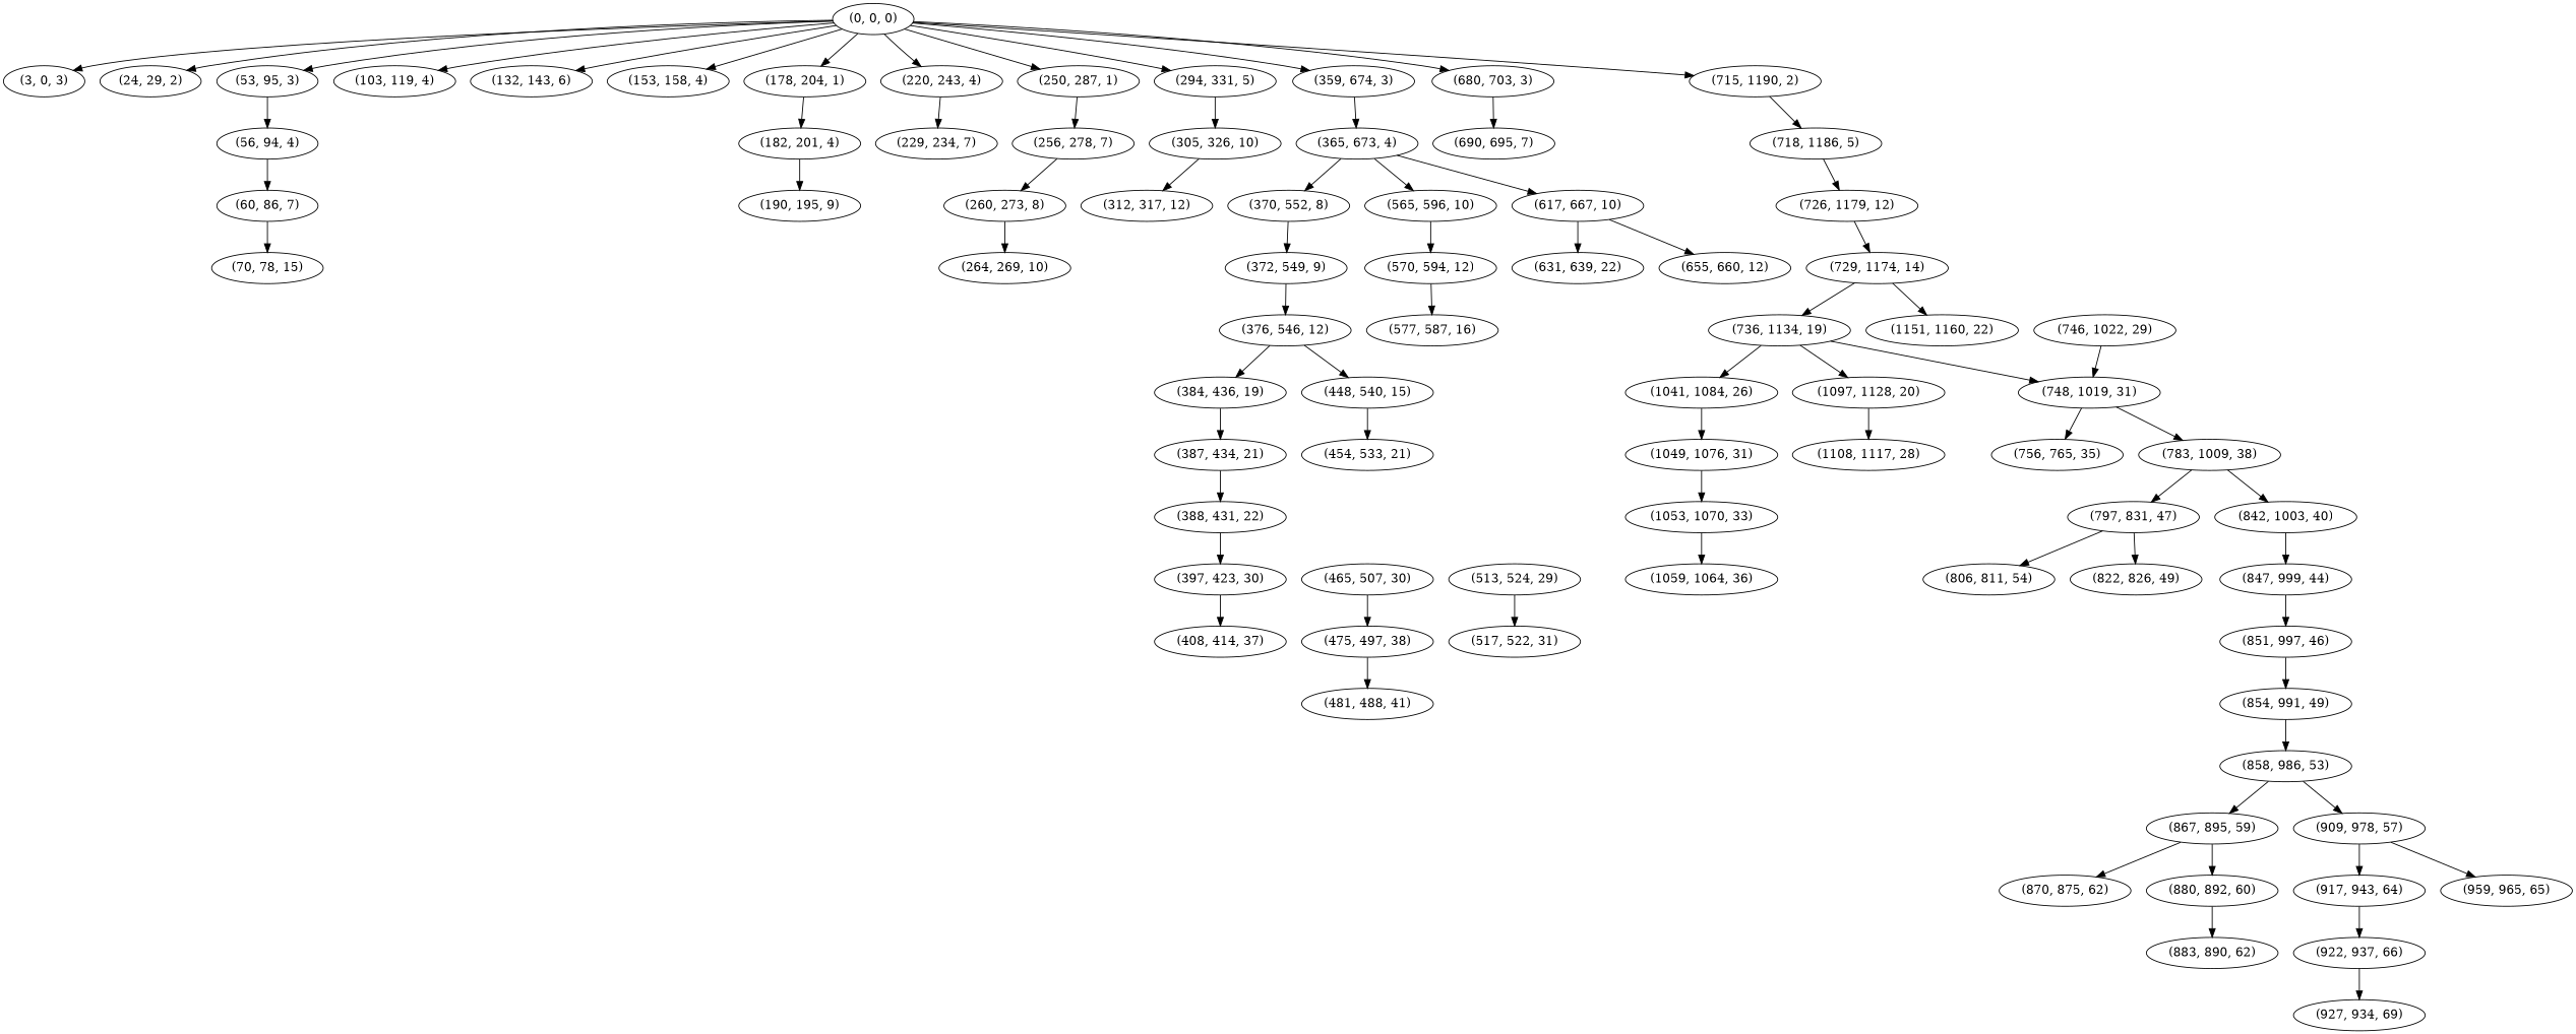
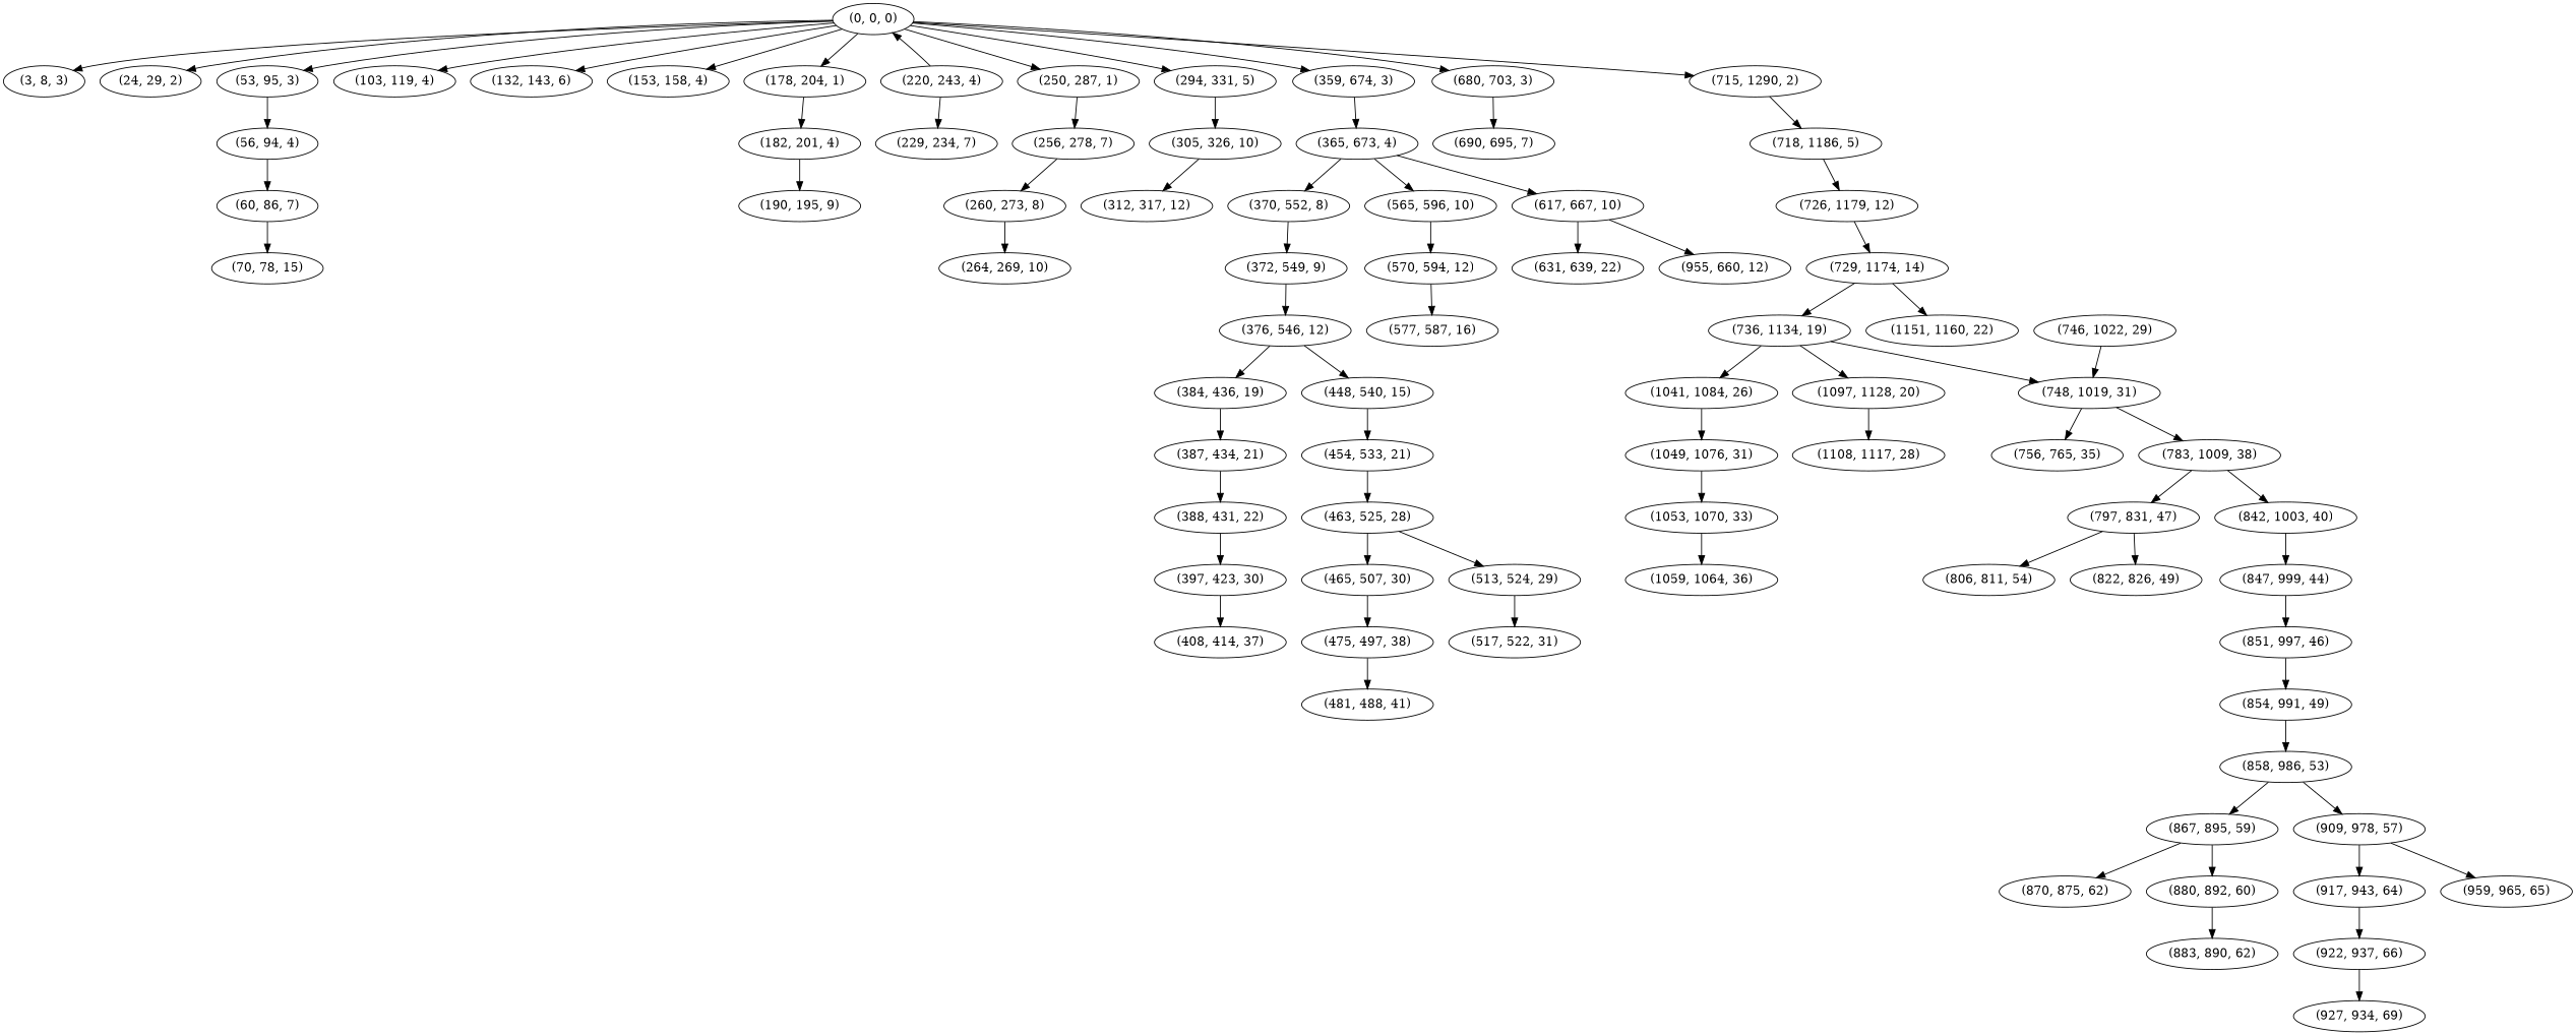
  digraph {
    "(0, 0, 0)"
-   "(3, 8, 3)" [label="(3, 0, 3)"]
+   "(3, 8, 3)"
    "(24, 29, 2)"
    "(53, 95, 3)"
    "(103, 119, 4)"
    "(132, 143, 6)"
    "(153, 158, 4)"
    "(178, 204, 1)"
    "(220, 243, 4)"
    "(250, 287, 1)"
    "(294, 331, 5)"
    "(359, 674, 3)"
    "(680, 703, 3)"
-   "(715, 1190, 2)"
+   "(715, 1190, 2)" [label="(715, 1290, 2)"]
    "(56, 94, 4)"
    "(182, 201, 4)"
    "(229, 234, 7)"
    "(256, 278, 7)"
    "(305, 326, 10)"
    "(365, 673, 4)"
    "(690, 695, 7)"
    "(718, 1186, 5)"
    "(60, 86, 7)"
    "(70, 78, 15)"
    "(190, 195, 9)"
    "(260, 273, 8)"
    "(264, 269, 10)"
    "(312, 317, 12)"
    "(370, 552, 8)"
    "(565, 596, 10)"
    "(617, 667, 10)"
    "(372, 549, 9)"
    "(570, 594, 12)"
    "(631, 639, 22)"
-   "(655, 660, 12)"
+   "(655, 660, 12)" [label="(955, 660, 12)"]
    "(376, 546, 12)"
    "(384, 436, 19)"
    "(448, 540, 15)"
    "(387, 434, 21)"
    "(454, 533, 21)"
    "(388, 431, 22)"
    "(397, 423, 30)"
    "(408, 414, 37)"
+   "(463, 525, 28)"
    "(465, 507, 30)"
    "(513, 524, 29)"
    "(475, 497, 38)"
    "(517, 522, 31)"
    "(481, 488, 41)"
    "(577, 587, 16)"
    "(726, 1179, 12)"
    "(729, 1174, 14)"
    "(736, 1134, 19)"
    "(1151, 1160, 22)"
    "(1041, 1084, 26)"
    "(1097, 1128, 20)"
    "(748, 1019, 31)"
    "(746, 1022, 29)"
    "(1049, 1076, 31)"
    "(1108, 1117, 28)"
    "(756, 765, 35)"
    "(783, 1009, 38)"
    "(797, 831, 47)"
    "(842, 1003, 40)"
    "(806, 811, 54)"
    "(822, 826, 49)"
    "(847, 999, 44)"
    "(851, 997, 46)"
    "(854, 991, 49)"
    "(858, 986, 53)"
    "(867, 895, 59)"
    "(909, 978, 57)"
    "(870, 875, 62)"
    "(880, 892, 60)"
    "(917, 943, 64)"
    "(959, 965, 65)"
    "(883, 890, 62)"
    "(922, 937, 66)"
    "(927, 934, 69)"
    "(1053, 1070, 33)"
    "(1059, 1064, 36)"
    "(0, 0, 0)" -> "(3, 8, 3)"
    "(0, 0, 0)" -> "(24, 29, 2)"
    "(0, 0, 0)" -> "(53, 95, 3)"
    "(0, 0, 0)" -> "(103, 119, 4)"
    "(0, 0, 0)" -> "(132, 143, 6)"
    "(0, 0, 0)" -> "(153, 158, 4)"
    "(0, 0, 0)" -> "(178, 204, 1)"
-   "(0, 0, 0)" -> "(220, 243, 4)"
+   "(220, 243, 4)" -> "(0, 0, 0)"
    "(0, 0, 0)" -> "(250, 287, 1)"
    "(0, 0, 0)" -> "(294, 331, 5)"
    "(0, 0, 0)" -> "(359, 674, 3)"
    "(0, 0, 0)" -> "(680, 703, 3)"
    "(0, 0, 0)" -> "(715, 1190, 2)"
    "(53, 95, 3)" -> "(56, 94, 4)"
    "(178, 204, 1)" -> "(182, 201, 4)"
    "(220, 243, 4)" -> "(229, 234, 7)"
    "(250, 287, 1)" -> "(256, 278, 7)"
    "(294, 331, 5)" -> "(305, 326, 10)"
    "(359, 674, 3)" -> "(365, 673, 4)"
    "(680, 703, 3)" -> "(690, 695, 7)"
    "(715, 1190, 2)" -> "(718, 1186, 5)"
    "(56, 94, 4)" -> "(60, 86, 7)"
    "(182, 201, 4)" -> "(190, 195, 9)"
    "(256, 278, 7)" -> "(260, 273, 8)"
    "(305, 326, 10)" -> "(312, 317, 12)"
    "(365, 673, 4)" -> "(370, 552, 8)"
    "(365, 673, 4)" -> "(565, 596, 10)"
    "(365, 673, 4)" -> "(617, 667, 10)"
    "(718, 1186, 5)" -> "(726, 1179, 12)"
    "(60, 86, 7)" -> "(70, 78, 15)"
    "(260, 273, 8)" -> "(264, 269, 10)"
    "(370, 552, 8)" -> "(372, 549, 9)"
    "(565, 596, 10)" -> "(570, 594, 12)"
    "(617, 667, 10)" -> "(631, 639, 22)"
    "(617, 667, 10)" -> "(655, 660, 12)"
    "(372, 549, 9)" -> "(376, 546, 12)"
    "(570, 594, 12)" -> "(577, 587, 16)"
    "(376, 546, 12)" -> "(384, 436, 19)"
    "(376, 546, 12)" -> "(448, 540, 15)"
    "(384, 436, 19)" -> "(387, 434, 21)"
    "(448, 540, 15)" -> "(454, 533, 21)"
    "(387, 434, 21)" -> "(388, 431, 22)"
+   "(454, 533, 21)" -> "(463, 525, 28)"
    "(388, 431, 22)" -> "(397, 423, 30)"
    "(397, 423, 30)" -> "(408, 414, 37)"
+   "(463, 525, 28)" -> "(465, 507, 30)"
+   "(463, 525, 28)" -> "(513, 524, 29)"
    "(465, 507, 30)" -> "(475, 497, 38)"
    "(513, 524, 29)" -> "(517, 522, 31)"
    "(475, 497, 38)" -> "(481, 488, 41)"
    "(726, 1179, 12)" -> "(729, 1174, 14)"
    "(729, 1174, 14)" -> "(736, 1134, 19)"
    "(729, 1174, 14)" -> "(1151, 1160, 22)"
    "(736, 1134, 19)" -> "(1041, 1084, 26)"
    "(736, 1134, 19)" -> "(1097, 1128, 20)"
    "(736, 1134, 19)" -> "(748, 1019, 31)"
    "(1041, 1084, 26)" -> "(1049, 1076, 31)"
    "(1097, 1128, 20)" -> "(1108, 1117, 28)"
    "(748, 1019, 31)" -> "(756, 765, 35)"
    "(748, 1019, 31)" -> "(783, 1009, 38)"
    "(746, 1022, 29)" -> "(748, 1019, 31)"
    "(1049, 1076, 31)" -> "(1053, 1070, 33)"
    "(783, 1009, 38)" -> "(797, 831, 47)"
    "(783, 1009, 38)" -> "(842, 1003, 40)"
    "(797, 831, 47)" -> "(806, 811, 54)"
    "(797, 831, 47)" -> "(822, 826, 49)"
    "(842, 1003, 40)" -> "(847, 999, 44)"
    "(847, 999, 44)" -> "(851, 997, 46)"
    "(851, 997, 46)" -> "(854, 991, 49)"
    "(854, 991, 49)" -> "(858, 986, 53)"
    "(858, 986, 53)" -> "(867, 895, 59)"
    "(858, 986, 53)" -> "(909, 978, 57)"
    "(867, 895, 59)" -> "(870, 875, 62)"
    "(867, 895, 59)" -> "(880, 892, 60)"
    "(909, 978, 57)" -> "(917, 943, 64)"
    "(909, 978, 57)" -> "(959, 965, 65)"
    "(880, 892, 60)" -> "(883, 890, 62)"
    "(917, 943, 64)" -> "(922, 937, 66)"
    "(922, 937, 66)" -> "(927, 934, 69)"
    "(1053, 1070, 33)" -> "(1059, 1064, 36)"
  }
